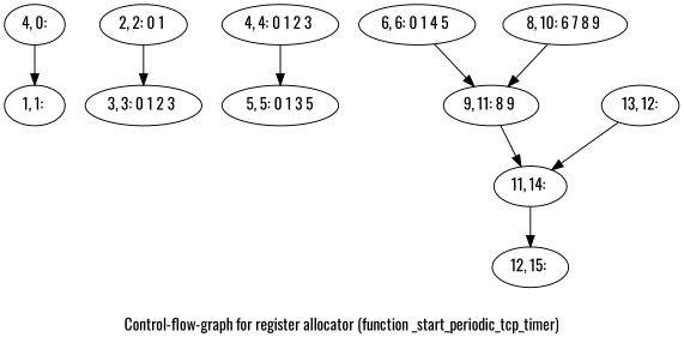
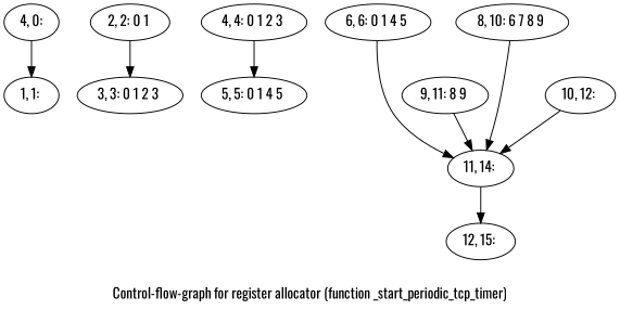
  digraph {
    fontname=Oswald
    label="Control-flow-graph for register allocator (function _start_periodic_tcp_timer)"
    node [fontname=Oswald]
    edge [fontname=Oswald]
    n1 [label="4, 0:"]
    n2 [label="1, 1: "]
    n3 [label="2, 2: 0 1 "]
    n4 [label="3, 3: 0 1 2 3 "]
    n5 [label="4, 4: 0 1 2 3 "]
-   n6 [label="5, 5: 0 1 3 5"]
+   n6 [label="5, 5: 0 1 4 5 "]
    n7 [label="6, 6: 0 1 4 5 "]
    n8 [label="11, 14: "]
    n9 [label="12, 15: "]
    n10 [label="8, 10: 6 7 8 9 "]
    n11 [label="9, 11: 8 9 "]
-   n12 [label="13, 12:"]
+   n12 [label="10, 12: "]
    n1 -> n2
    n3 -> n4
    n5 -> n6
-   n7 -> n11
+   n7 -> n8
    n8 -> n9
-   n10 -> n11
+   n10 -> n8
    n11 -> n8
    n12 -> n8
  }
